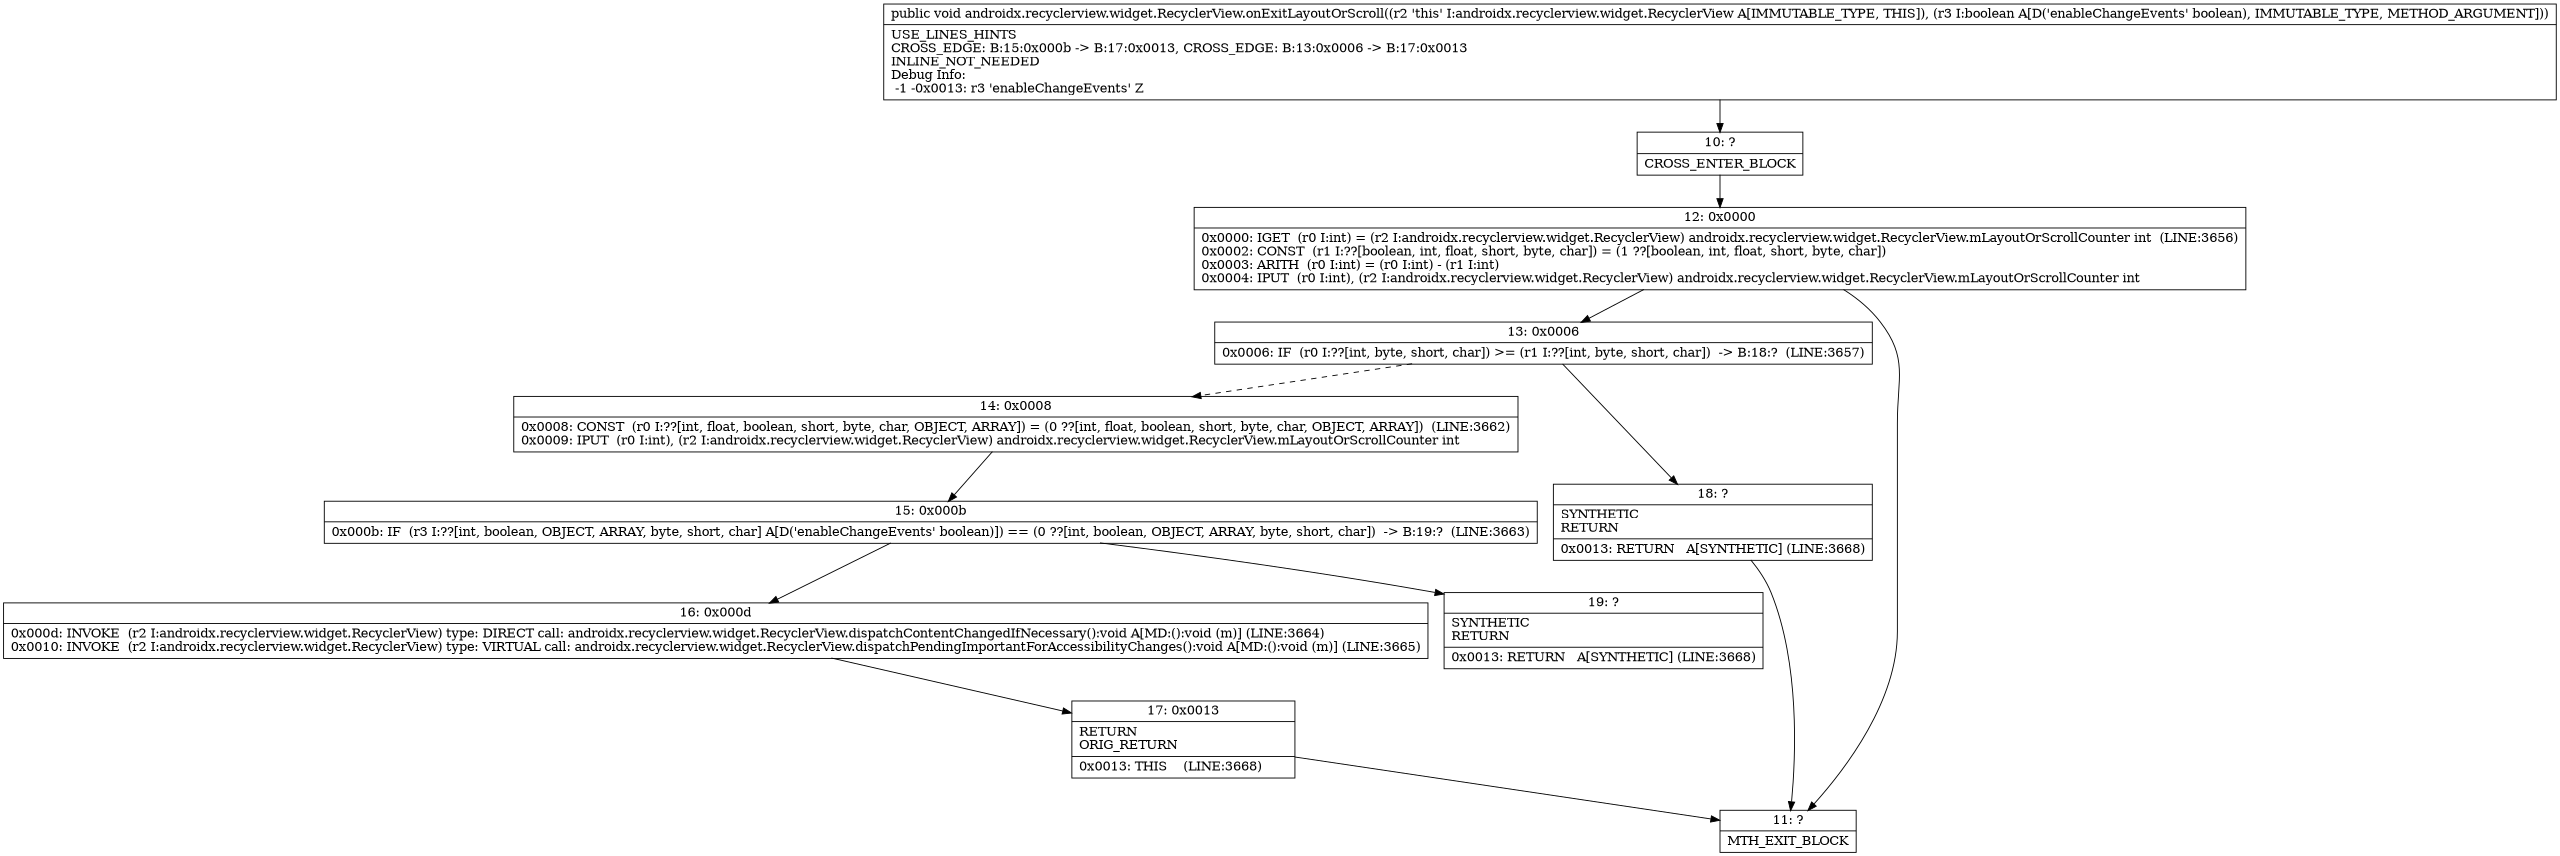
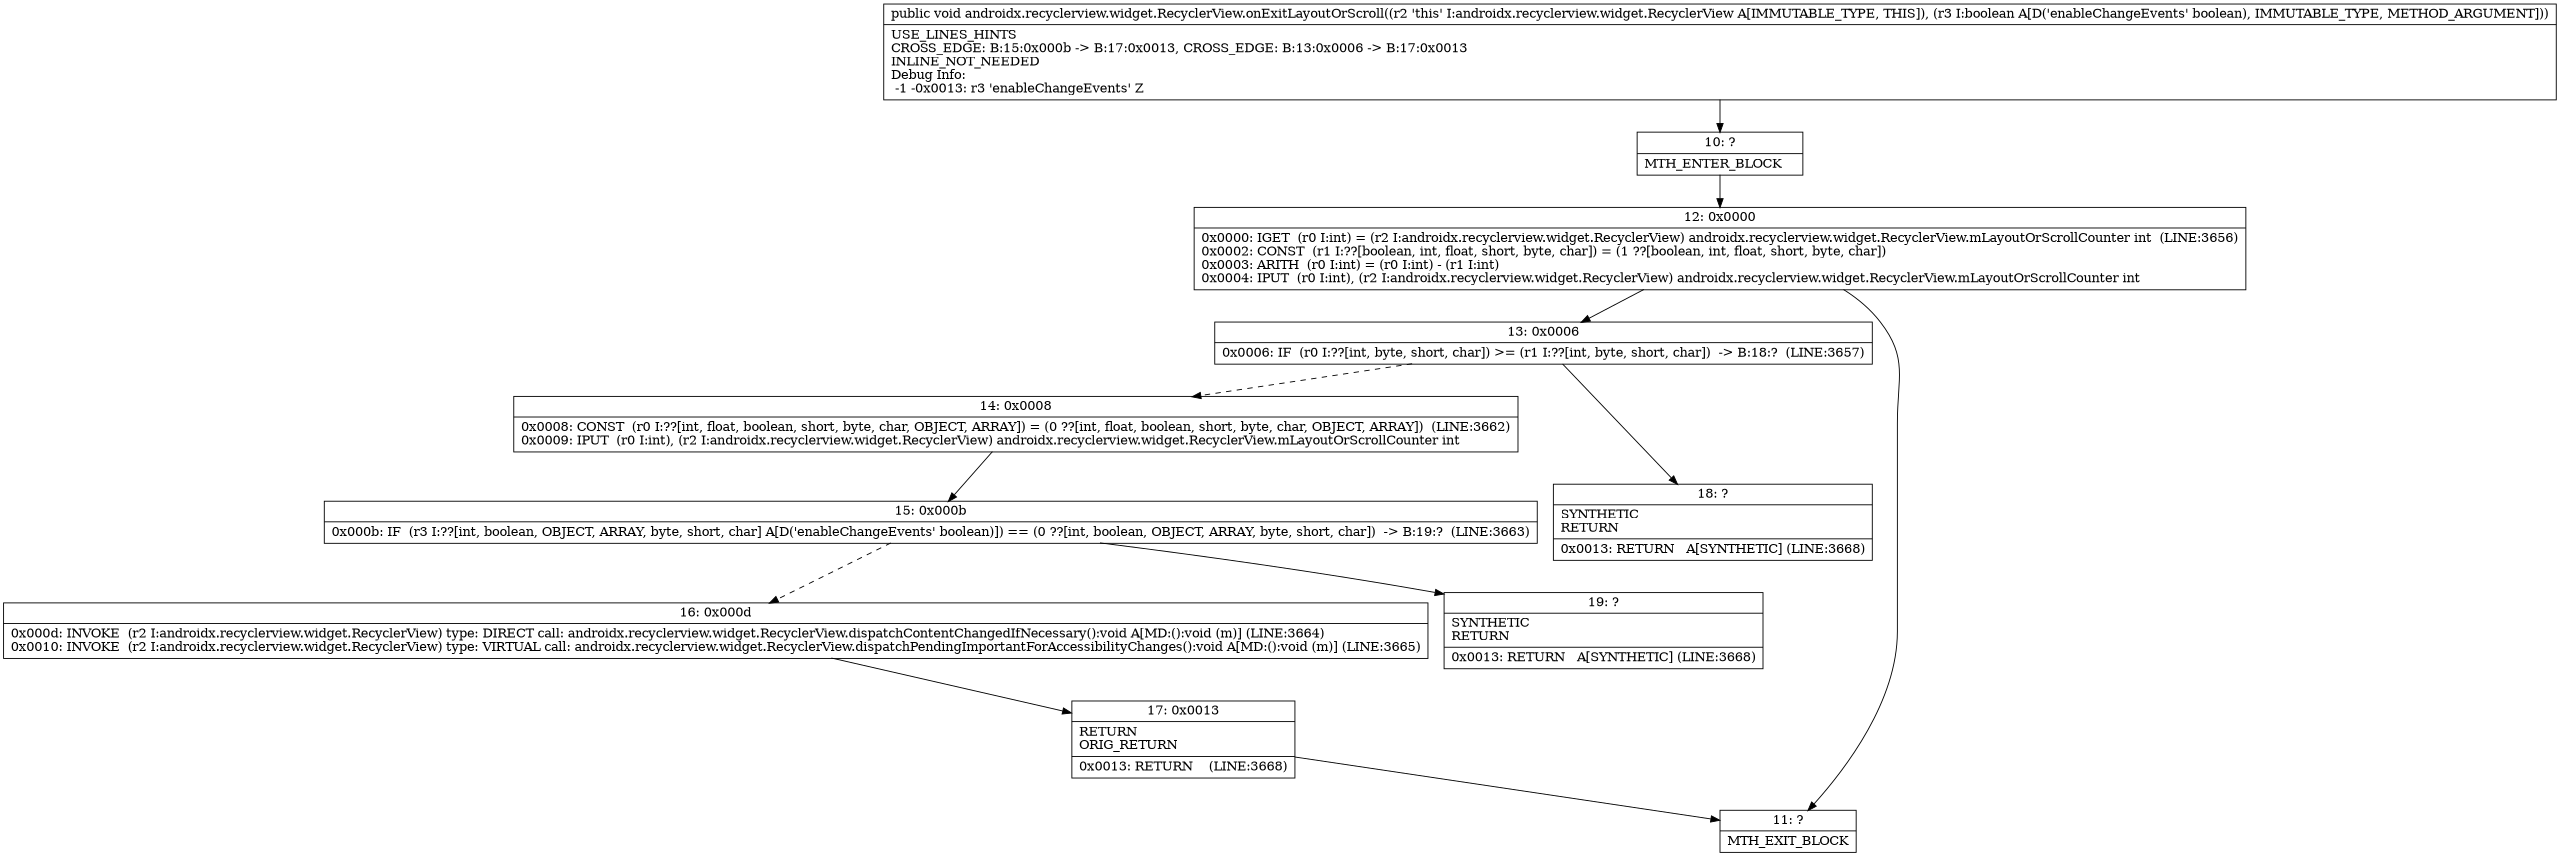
  digraph {
    node [shape=record]
-   n1 [label="{10\:\ ?|CROSS_ENTER_BLOCK\l}"]
+   n1 [label="{10\:\ ?|MTH_ENTER_BLOCK\l}"]
    n2 [label="{12\:\ 0x0000|0x0000: IGET  (r0 I:int) = (r2 I:androidx.recyclerview.widget.RecyclerView) androidx.recyclerview.widget.RecyclerView.mLayoutOrScrollCounter int  (LINE:3656)\l0x0002: CONST  (r1 I:??[boolean, int, float, short, byte, char]) = (1 ??[boolean, int, float, short, byte, char]) \l0x0003: ARITH  (r0 I:int) = (r0 I:int) \- (r1 I:int) \l0x0004: IPUT  (r0 I:int), (r2 I:androidx.recyclerview.widget.RecyclerView) androidx.recyclerview.widget.RecyclerView.mLayoutOrScrollCounter int \l}"]
    n3 [label="{13\:\ 0x0006|0x0006: IF  (r0 I:??[int, byte, short, char]) \>= (r1 I:??[int, byte, short, char])  \-\> B:18:?  (LINE:3657)\l}"]
    n4 [label="{11\:\ ?|MTH_EXIT_BLOCK\l}"]
    n5 [label="{14\:\ 0x0008|0x0008: CONST  (r0 I:??[int, float, boolean, short, byte, char, OBJECT, ARRAY]) = (0 ??[int, float, boolean, short, byte, char, OBJECT, ARRAY])  (LINE:3662)\l0x0009: IPUT  (r0 I:int), (r2 I:androidx.recyclerview.widget.RecyclerView) androidx.recyclerview.widget.RecyclerView.mLayoutOrScrollCounter int \l}"]
    n6 [label="{18\:\ ?|SYNTHETIC\lRETURN\l|0x0013: RETURN   A[SYNTHETIC] (LINE:3668)\l}"]
    n7 [label="{15\:\ 0x000b|0x000b: IF  (r3 I:??[int, boolean, OBJECT, ARRAY, byte, short, char] A[D('enableChangeEvents' boolean)]) == (0 ??[int, boolean, OBJECT, ARRAY, byte, short, char])  \-\> B:19:?  (LINE:3663)\l}"]
    n8 [label="{16\:\ 0x000d|0x000d: INVOKE  (r2 I:androidx.recyclerview.widget.RecyclerView) type: DIRECT call: androidx.recyclerview.widget.RecyclerView.dispatchContentChangedIfNecessary():void A[MD:():void (m)] (LINE:3664)\l0x0010: INVOKE  (r2 I:androidx.recyclerview.widget.RecyclerView) type: VIRTUAL call: androidx.recyclerview.widget.RecyclerView.dispatchPendingImportantForAccessibilityChanges():void A[MD:():void (m)] (LINE:3665)\l}"]
    n9 [label="{19\:\ ?|SYNTHETIC\lRETURN\l|0x0013: RETURN   A[SYNTHETIC] (LINE:3668)\l}"]
-   n10 [label="{17\:\ 0x0013|RETURN\lORIG_RETURN\l|0x0013: THIS    (LINE:3668)\l}"]
+   n10 [label="{17\:\ 0x0013|RETURN\lORIG_RETURN\l|0x0013: RETURN    (LINE:3668)\l}"]
    n11 [label="{public void androidx.recyclerview.widget.RecyclerView.onExitLayoutOrScroll((r2 'this' I:androidx.recyclerview.widget.RecyclerView A[IMMUTABLE_TYPE, THIS]), (r3 I:boolean A[D('enableChangeEvents' boolean), IMMUTABLE_TYPE, METHOD_ARGUMENT]))  | USE_LINES_HINTS\lCROSS_EDGE: B:15:0x000b \-\> B:17:0x0013, CROSS_EDGE: B:13:0x0006 \-\> B:17:0x0013\lINLINE_NOT_NEEDED\lDebug Info:\l  \-1 \-0x0013: r3 'enableChangeEvents' Z\l}"]
    n1 -> n2
    n2 -> n3
    n2 -> n4
    n3 -> n5 [style=dashed]
    n3 -> n6
    n5 -> n7
-   n6 -> n4
-   n7 -> n8 [style=solid]
+   n7 -> n8 [style=dashed]
    n7 -> n9
    n8 -> n10
    n10 -> n4
    n11 -> n1
  }
